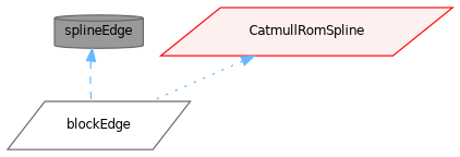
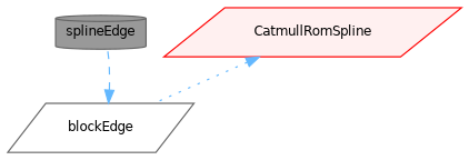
  digraph {
    node [color=gray40 fontname=Helvetica fontsize=10 shape=parallelogram style=filled]
    edge [color=steelblue1 dir=back fontname=Helvetica fontsize=10 labelfontname=Helvetica labelfontsize=10]
    n1 [fillcolor=grey60 fontcolor=black height=0.2 label=splineEdge shape=cylinder width=0.4]
    n2 [fillcolor=white height=0.2 label=blockEdge width=0.4]
    n3 [color=red fillcolor="#FFF0F0" height=0.2 label=CatmullRomSpline width=0.4]
-   n1 -> n2 [style=dashed]
+   n2 -> n1 [style=dashed]
    n3 -> n2 [style=dotted]
  }
